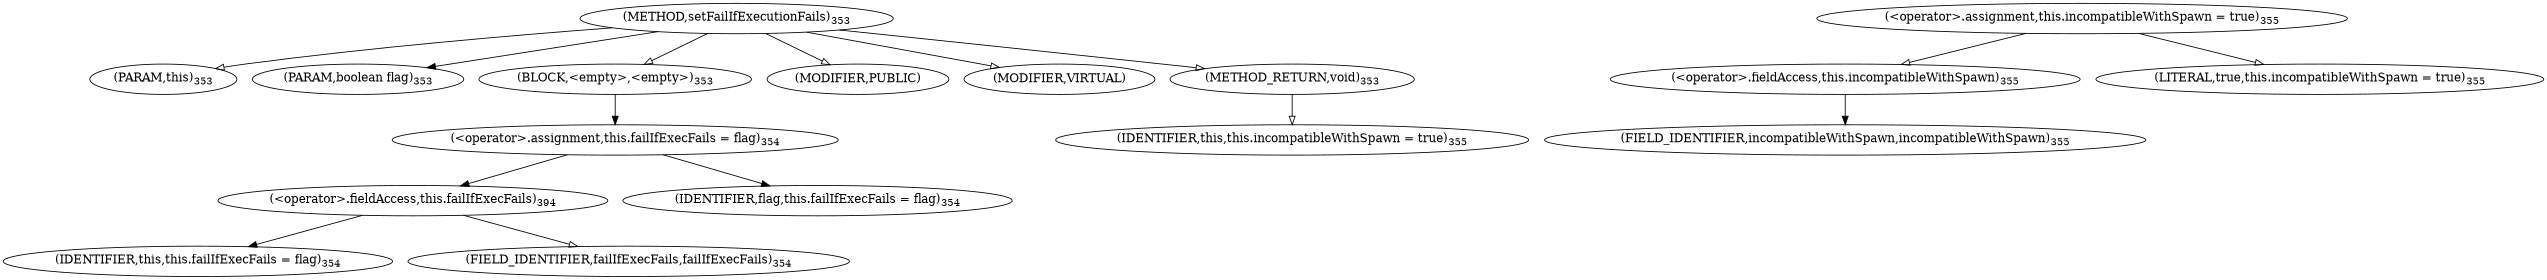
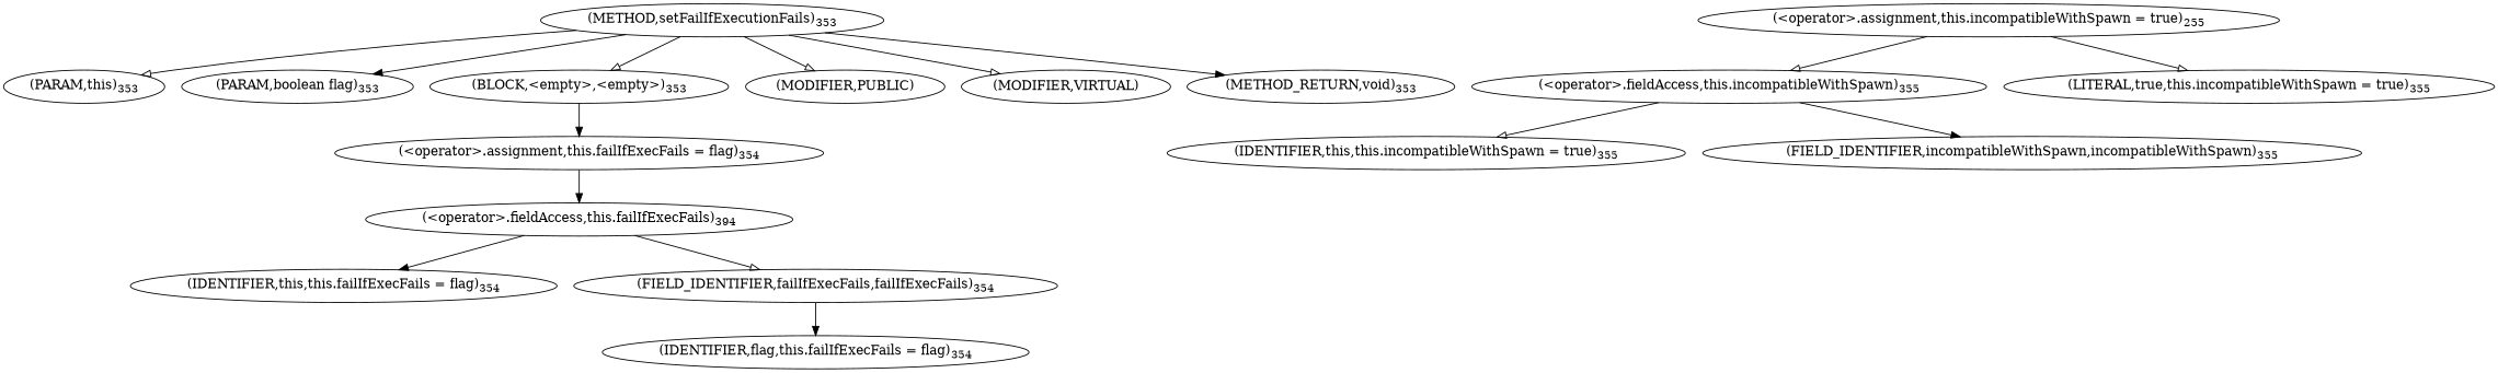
  digraph {
    edge [arrowhead=onormal]
    n1 [label=<(METHOD,setFailIfExecutionFails)<SUB>353</SUB>>]
    n2 [label=<(PARAM,this)<SUB>353</SUB>>]
    n3 [label=<(PARAM,boolean flag)<SUB>353</SUB>>]
    n4 [label=<(BLOCK,&lt;empty&gt;,&lt;empty&gt;)<SUB>353</SUB>>]
    n5 [label=<(MODIFIER,PUBLIC)>]
    n6 [label=<(MODIFIER,VIRTUAL)>]
    n7 [label=<(METHOD_RETURN,void)<SUB>353</SUB>>]
    n8 [label=<(&lt;operator&gt;.assignment,this.failIfExecFails = flag)<SUB>354</SUB>>]
    n9 [label=<(&lt;operator&gt;.fieldAccess,this.failIfExecFails)<SUB>394</SUB>>]
    n10 [label=<(IDENTIFIER,flag,this.failIfExecFails = flag)<SUB>354</SUB>>]
-   n11 [label=<(&lt;operator&gt;.assignment,this.incompatibleWithSpawn = true)<SUB>355</SUB>>]
+   n11 [label=<(&lt;operator&gt;.assignment,this.incompatibleWithSpawn = true)<SUB>255</SUB>>]
    n12 [label=<(&lt;operator&gt;.fieldAccess,this.incompatibleWithSpawn)<SUB>355</SUB>>]
    n13 [label=<(LITERAL,true,this.incompatibleWithSpawn = true)<SUB>355</SUB>>]
    n14 [label=<(IDENTIFIER,this,this.failIfExecFails = flag)<SUB>354</SUB>>]
    n15 [label=<(FIELD_IDENTIFIER,failIfExecFails,failIfExecFails)<SUB>354</SUB>>]
    n16 [label=<(IDENTIFIER,this,this.incompatibleWithSpawn = true)<SUB>355</SUB>>]
    n17 [label=<(FIELD_IDENTIFIER,incompatibleWithSpawn,incompatibleWithSpawn)<SUB>355</SUB>>]
    n1 -> n2
    n1 -> n3 [arrowhead=normal]
    n1 -> n4
    n1 -> n5
    n1 -> n6
-   n1 -> n7
+   n1 -> n7 [arrowhead=normal]
    n4 -> n8 [arrowhead=normal]
    n8 -> n9 [arrowhead=normal]
-   n8 -> n10 [arrowhead=normal]
+   n15 -> n10 [arrowhead=normal]
    n9 -> n14 [arrowhead=normal]
    n9 -> n15
    n11 -> n12
    n11 -> n13
-   n7 -> n16
+   n12 -> n16
    n12 -> n17 [arrowhead=normal]
  }
